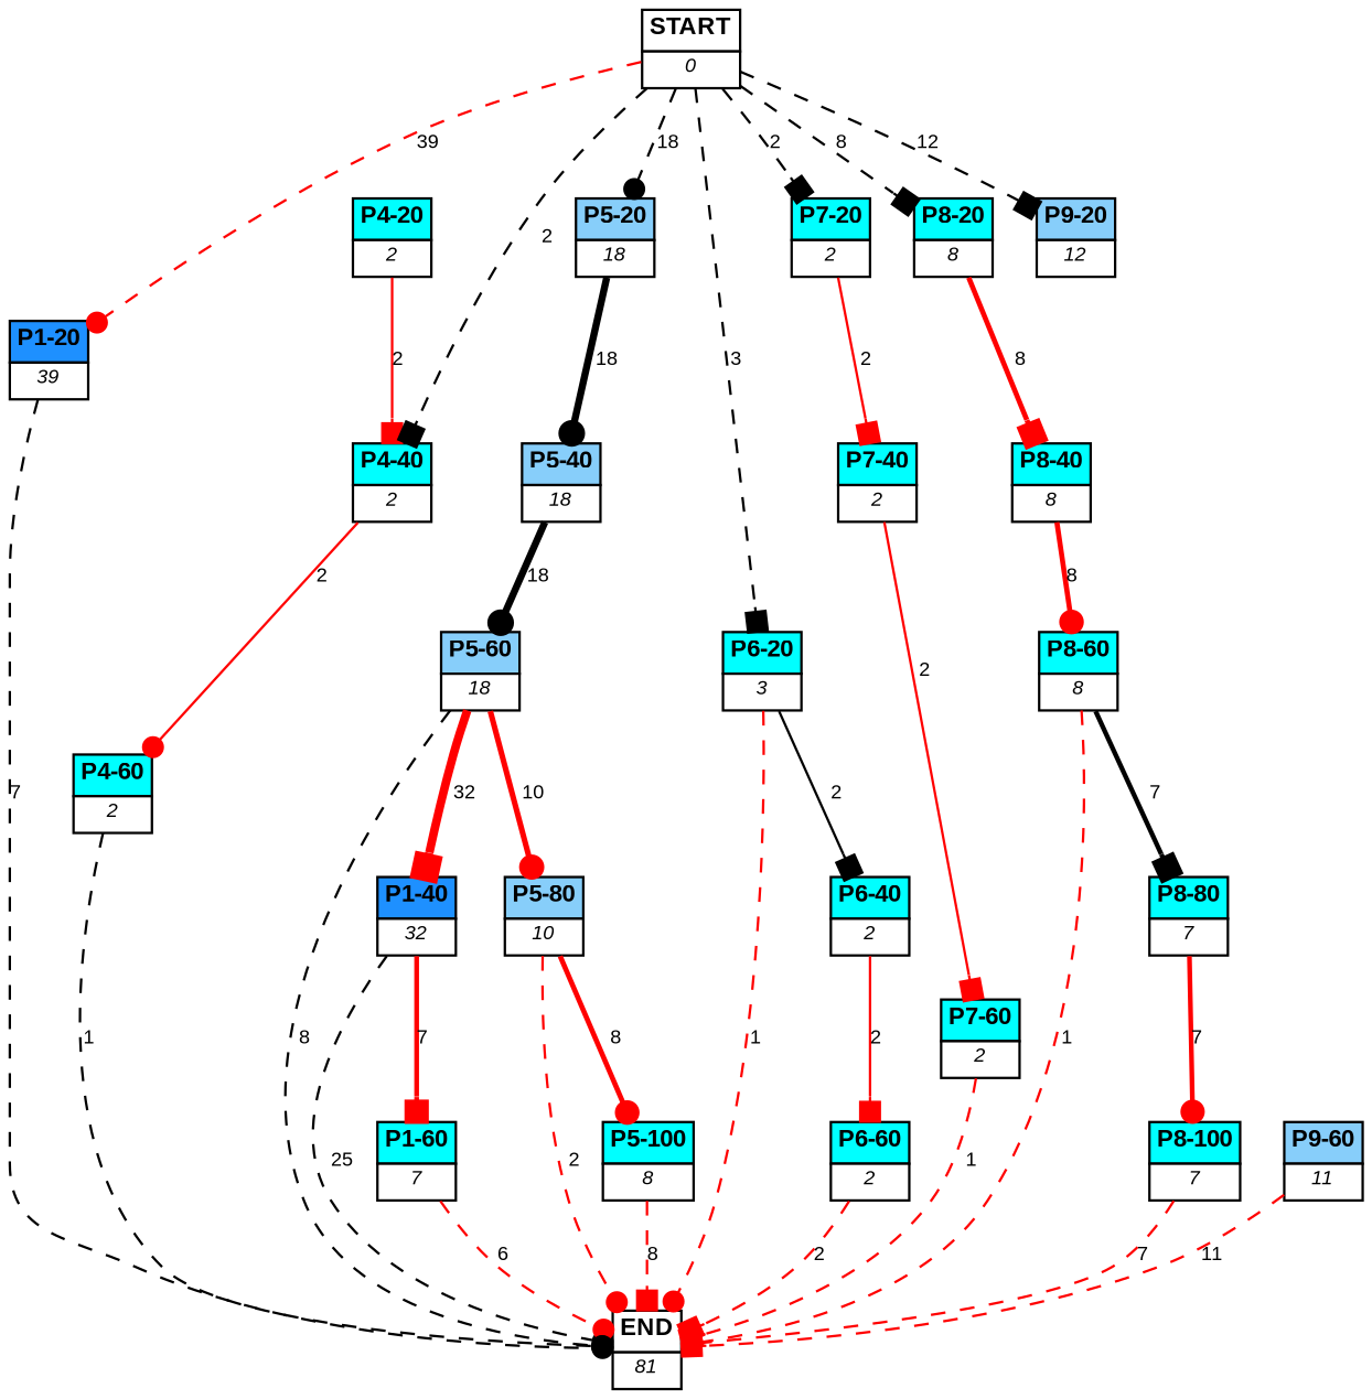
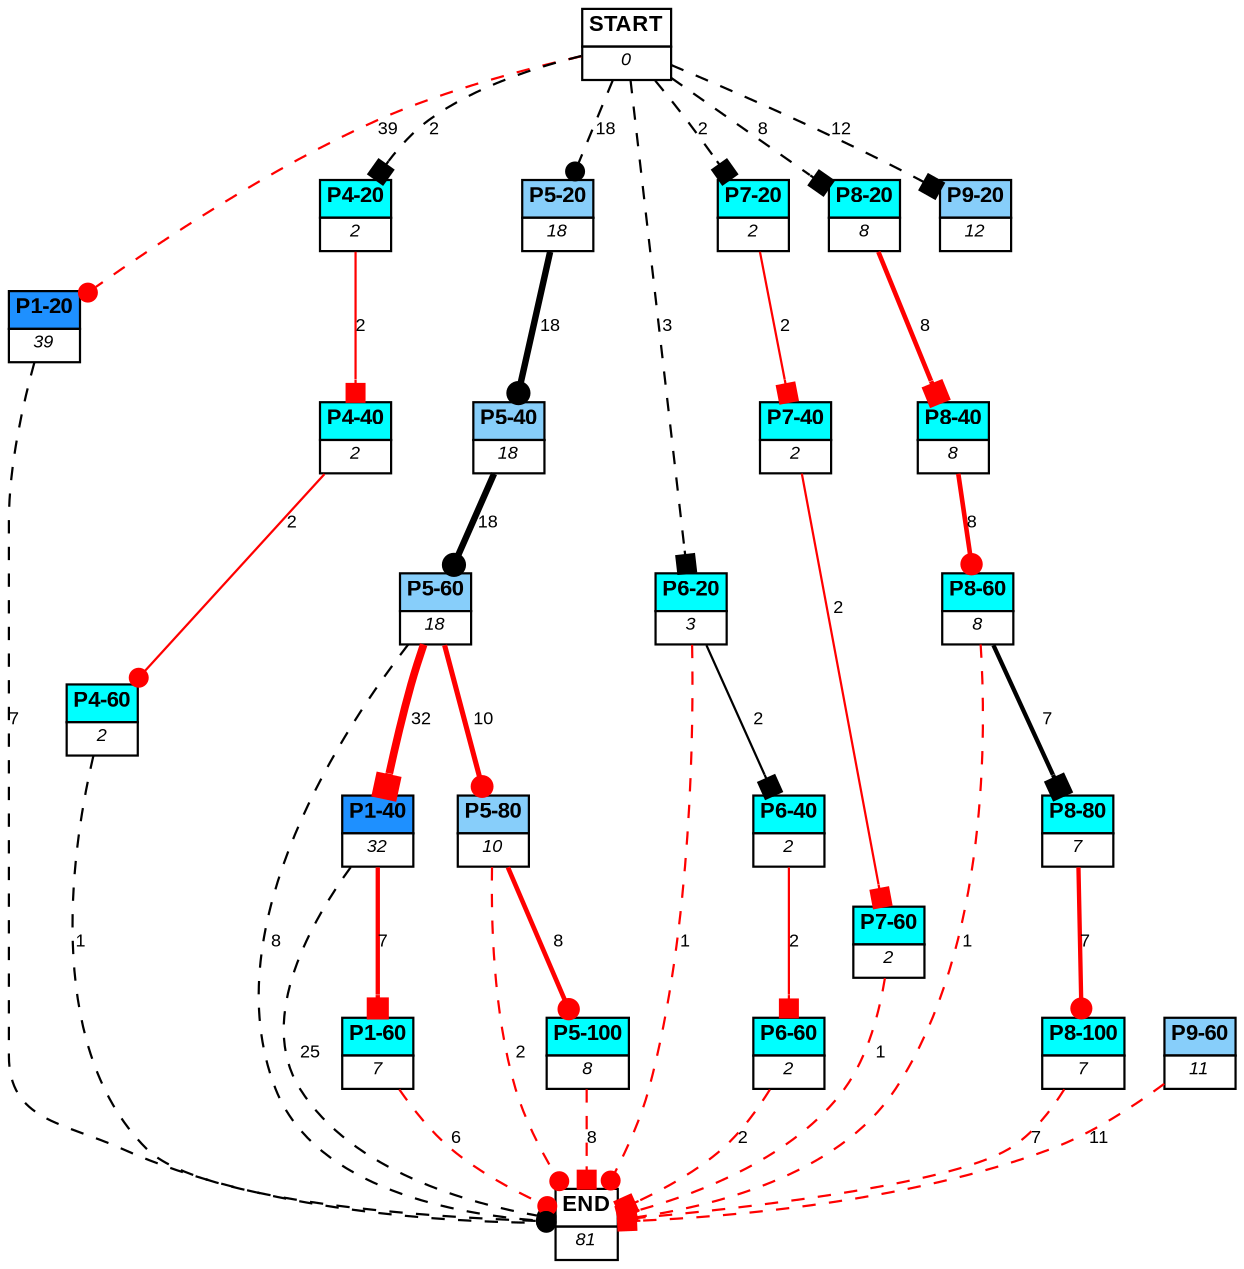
  digraph {
    node [shape=plain]
    edge [arrowhead=dot color=red fontname=Arial fontsize=8 labelfloat=false style=dashed]
    n1 [label=<<table border="0" cellborder="1" cellspacing="0"><tr><td bgcolor="dodgerblue"><FONT face="Arial" POINT-SIZE="10"><b>P1-20</b></FONT></td></tr><tr><td bgcolor="white"><FONT face="Arial" POINT-SIZE="8"><i>39</i></FONT></td></tr></table>>]
    n2 [label=<<table border="0" cellborder="1" cellspacing="0"><tr><td bgcolor="white"><FONT face="Arial" POINT-SIZE="10"><b>END</b></FONT></td></tr><tr><td bgcolor="white"><FONT face="Arial" POINT-SIZE="8"><i>81</i></FONT></td></tr></table>>]
    n3 [label=<<table border="0" cellborder="1" cellspacing="0"><tr><td bgcolor="dodgerblue"><FONT face="Arial" POINT-SIZE="10"><b>P1-40</b></FONT></td></tr><tr><td bgcolor="white"><FONT face="Arial" POINT-SIZE="8"><i>32</i></FONT></td></tr></table>>]
    n4 [label=<<table border="0" cellborder="1" cellspacing="0"><tr><td bgcolor="aqua"><FONT face="Arial" POINT-SIZE="10"><b>P1-60</b></FONT></td></tr><tr><td bgcolor="white"><FONT face="Arial" POINT-SIZE="8"><i>7</i></FONT></td></tr></table>>]
    n5 [label=<<table border="0" cellborder="1" cellspacing="0"><tr><td bgcolor="aqua"><FONT face="Arial" POINT-SIZE="10"><b>P4-20</b></FONT></td></tr><tr><td bgcolor="white"><FONT face="Arial" POINT-SIZE="8"><i>2</i></FONT></td></tr></table>>]
    n6 [label=<<table border="0" cellborder="1" cellspacing="0"><tr><td bgcolor="aqua"><FONT face="Arial" POINT-SIZE="10"><b>P4-40</b></FONT></td></tr><tr><td bgcolor="white"><FONT face="Arial" POINT-SIZE="8"><i>2</i></FONT></td></tr></table>>]
    n7 [label=<<table border="0" cellborder="1" cellspacing="0"><tr><td bgcolor="aqua"><FONT face="Arial" POINT-SIZE="10"><b>P4-60</b></FONT></td></tr><tr><td bgcolor="white"><FONT face="Arial" POINT-SIZE="8"><i>2</i></FONT></td></tr></table>>]
    n8 [label=<<table border="0" cellborder="1" cellspacing="0"><tr><td bgcolor="lightskyblue"><FONT face="Arial" POINT-SIZE="10"><b>P5-20</b></FONT></td></tr><tr><td bgcolor="white"><FONT face="Arial" POINT-SIZE="8"><i>18</i></FONT></td></tr></table>>]
    n9 [label=<<table border="0" cellborder="1" cellspacing="0"><tr><td bgcolor="lightskyblue"><FONT face="Arial" POINT-SIZE="10"><b>P5-40</b></FONT></td></tr><tr><td bgcolor="white"><FONT face="Arial" POINT-SIZE="8"><i>18</i></FONT></td></tr></table>>]
    n10 [label=<<table border="0" cellborder="1" cellspacing="0"><tr><td bgcolor="lightskyblue"><FONT face="Arial" POINT-SIZE="10"><b>P5-60</b></FONT></td></tr><tr><td bgcolor="white"><FONT face="Arial" POINT-SIZE="8"><i>18</i></FONT></td></tr></table>>]
    n11 [label=<<table border="0" cellborder="1" cellspacing="0"><tr><td bgcolor="lightskyblue"><FONT face="Arial" POINT-SIZE="10"><b>P5-80</b></FONT></td></tr><tr><td bgcolor="white"><FONT face="Arial" POINT-SIZE="8"><i>10</i></FONT></td></tr></table>>]
    n12 [label=<<table border="0" cellborder="1" cellspacing="0"><tr><td bgcolor="aqua"><FONT face="Arial" POINT-SIZE="10"><b>P5-100</b></FONT></td></tr><tr><td bgcolor="white"><FONT face="Arial" POINT-SIZE="8"><i>8</i></FONT></td></tr></table>>]
    n13 [label=<<table border="0" cellborder="1" cellspacing="0"><tr><td bgcolor="aqua"><FONT face="Arial" POINT-SIZE="10"><b>P6-20</b></FONT></td></tr><tr><td bgcolor="white"><FONT face="Arial" POINT-SIZE="8"><i>3</i></FONT></td></tr></table>>]
    n14 [label=<<table border="0" cellborder="1" cellspacing="0"><tr><td bgcolor="aqua"><FONT face="Arial" POINT-SIZE="10"><b>P6-40</b></FONT></td></tr><tr><td bgcolor="white"><FONT face="Arial" POINT-SIZE="8"><i>2</i></FONT></td></tr></table>>]
    n15 [label=<<table border="0" cellborder="1" cellspacing="0"><tr><td bgcolor="aqua"><FONT face="Arial" POINT-SIZE="10"><b>P6-60</b></FONT></td></tr><tr><td bgcolor="white"><FONT face="Arial" POINT-SIZE="8"><i>2</i></FONT></td></tr></table>>]
    n16 [label=<<table border="0" cellborder="1" cellspacing="0"><tr><td bgcolor="aqua"><FONT face="Arial" POINT-SIZE="10"><b>P7-20</b></FONT></td></tr><tr><td bgcolor="white"><FONT face="Arial" POINT-SIZE="8"><i>2</i></FONT></td></tr></table>>]
    n17 [label=<<table border="0" cellborder="1" cellspacing="0"><tr><td bgcolor="aqua"><FONT face="Arial" POINT-SIZE="10"><b>P7-40</b></FONT></td></tr><tr><td bgcolor="white"><FONT face="Arial" POINT-SIZE="8"><i>2</i></FONT></td></tr></table>>]
    n18 [label=<<table border="0" cellborder="1" cellspacing="0"><tr><td bgcolor="aqua"><FONT face="Arial" POINT-SIZE="10"><b>P7-60</b></FONT></td></tr><tr><td bgcolor="white"><FONT face="Arial" POINT-SIZE="8"><i>2</i></FONT></td></tr></table>>]
    n19 [label=<<table border="0" cellborder="1" cellspacing="0"><tr><td bgcolor="aqua"><FONT face="Arial" POINT-SIZE="10"><b>P8-20</b></FONT></td></tr><tr><td bgcolor="white"><FONT face="Arial" POINT-SIZE="8"><i>8</i></FONT></td></tr></table>>]
    n20 [label=<<table border="0" cellborder="1" cellspacing="0"><tr><td bgcolor="aqua"><FONT face="Arial" POINT-SIZE="10"><b>P8-40</b></FONT></td></tr><tr><td bgcolor="white"><FONT face="Arial" POINT-SIZE="8"><i>8</i></FONT></td></tr></table>>]
    n21 [label=<<table border="0" cellborder="1" cellspacing="0"><tr><td bgcolor="aqua"><FONT face="Arial" POINT-SIZE="10"><b>P8-60</b></FONT></td></tr><tr><td bgcolor="white"><FONT face="Arial" POINT-SIZE="8"><i>8</i></FONT></td></tr></table>>]
    n22 [label=<<table border="0" cellborder="1" cellspacing="0"><tr><td bgcolor="aqua"><FONT face="Arial" POINT-SIZE="10"><b>P8-80</b></FONT></td></tr><tr><td bgcolor="white"><FONT face="Arial" POINT-SIZE="8"><i>7</i></FONT></td></tr></table>>]
    n23 [label=<<table border="0" cellborder="1" cellspacing="0"><tr><td bgcolor="aqua"><FONT face="Arial" POINT-SIZE="10"><b>P8-100</b></FONT></td></tr><tr><td bgcolor="white"><FONT face="Arial" POINT-SIZE="8"><i>7</i></FONT></td></tr></table>>]
    n24 [label=<<table border="0" cellborder="1" cellspacing="0"><tr><td bgcolor="lightskyblue"><FONT face="Arial" POINT-SIZE="10"><b>P9-20</b></FONT></td></tr><tr><td bgcolor="white"><FONT face="Arial" POINT-SIZE="8"><i>12</i></FONT></td></tr></table>>]
    n25 [label=<<table border="0" cellborder="1" cellspacing="0"><tr><td bgcolor="lightskyblue"><FONT face="Arial" POINT-SIZE="10"><b>P9-60</b></FONT></td></tr><tr><td bgcolor="white"><FONT face="Arial" POINT-SIZE="8"><i>11</i></FONT></td></tr></table>>]
    n26 [label=<<table border="0" cellborder="1" cellspacing="0"><tr><td bgcolor="white"><FONT face="Arial" POINT-SIZE="10"><b>START</b></FONT></td></tr><tr><td bgcolor="white"><FONT face="Arial" POINT-SIZE="8"><i>0</i></FONT></td></tr></table>>]
    n1 -> n2 [color=black label=7]
    n3 -> n2 [color=black label=25]
    n3 -> n4 [arrowhead=box label=7 penwidth=1.9459101490553132 style=""]
    n4 -> n2 [label=6]
    n5 -> n6 [arrowhead=box label=2 penwidth=1 style=""]
    n6 -> n7 [label=2 penwidth=1 style=""]
    n7 -> n2 [color=black label=1]
    n8 -> n9 [color=black label=18 penwidth=2.8903717578961645 style=""]
    n9 -> n10 [color=black label=18 penwidth=2.8903717578961645 style=""]
    n10 -> n2 [color=black label=8]
    n10 -> n3 [arrowhead=box label=32 penwidth=3.4657359027997265 style=""]
    n10 -> n11 [label=10 penwidth=2.302585092994046 style=""]
    n11 -> n2 [label=2]
    n11 -> n12 [label=8 penwidth=2.0794415416798357 style=""]
    n12 -> n2 [arrowhead=box label=8]
    n13 -> n2 [label=1]
    n13 -> n14 [arrowhead=box color=black label=2 penwidth=1 style=""]
    n14 -> n15 [arrowhead=box label=2 penwidth=1 style=""]
    n15 -> n2 [arrowhead=box label=2]
    n16 -> n17 [arrowhead=box label=2 penwidth=1 style=""]
    n17 -> n18 [arrowhead=box label=2 penwidth=1 style=""]
    n18 -> n2 [arrowhead=box label=1]
    n19 -> n20 [arrowhead=box label=8 penwidth=2.0794415416798357 style=""]
    n20 -> n21 [label=8 penwidth=2.0794415416798357 style=""]
    n21 -> n2 [label=1]
    n21 -> n22 [arrowhead=box color=black label=7 penwidth=1.9459101490553132 style=""]
    n22 -> n23 [label=7 penwidth=1.9459101490553132 style=""]
    n23 -> n2 [label=7]
    n25 -> n2 [arrowhead=box label=11]
    n26 -> n1 [label=39]
-   n26 -> n6 [arrowhead=box color=black label=2]
+   n26 -> n5 [arrowhead=box color=black label=2]
    n26 -> n8 [color=black label=18]
    n26 -> n13 [arrowhead=box color=black label=3]
    n26 -> n16 [arrowhead=box color=black label=2]
    n26 -> n19 [arrowhead=box color=black label=8]
    n26 -> n24 [arrowhead=box color=black label=12]
  }
